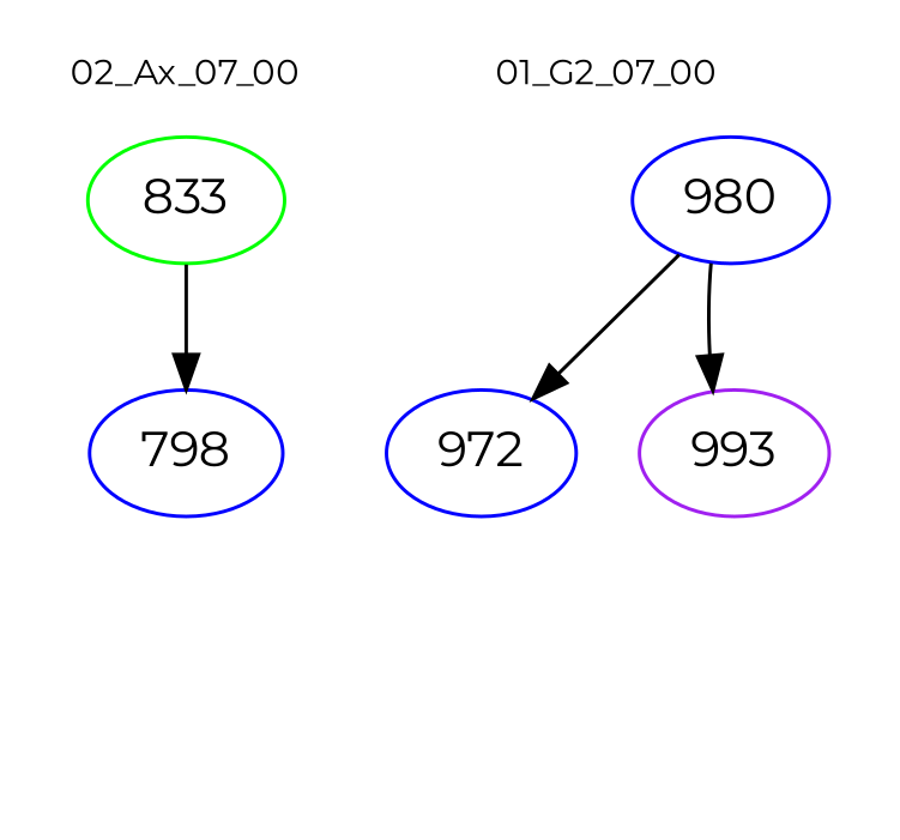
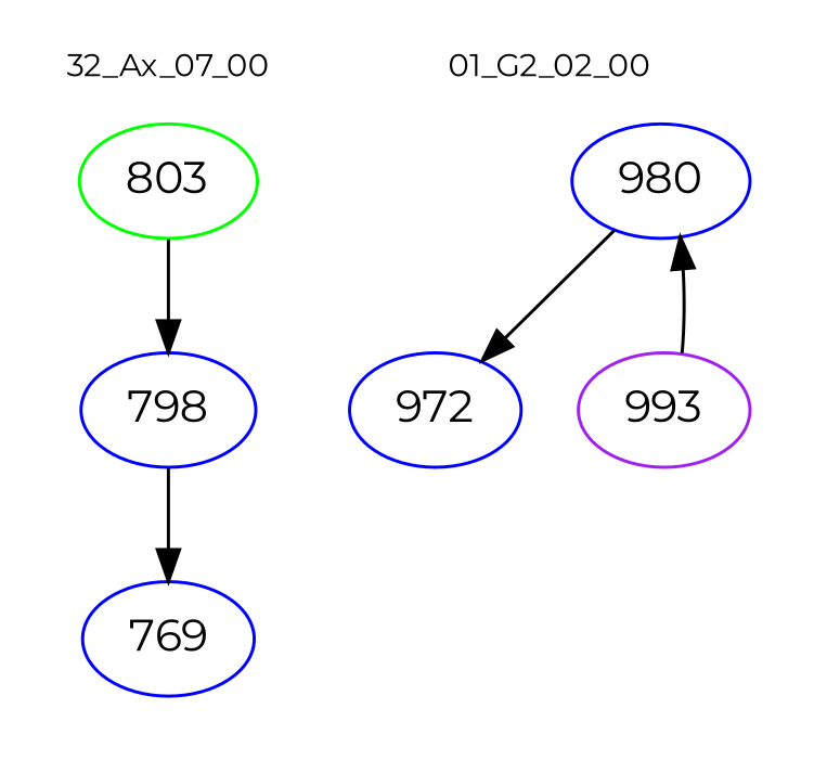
  digraph {
    fontname=Montserrat
    node [color=blue fontname=Montserrat]
    edge [color=black fontname=Montserrat]
    n1 [label=798]
-   n3 [color=green label=833]
+   n2 [label=769]
+   n3 [color=green label=803]
    n4 [label=980]
    n5 [label=972]
    n6 [color=purple label=993]
    subgraph cluster_1 {
      color=white
      fontsize=10
-     label="02_Ax_07_00"
+     label="32_Ax_07_00"
      n1
+     n2
      n3
    }
    subgraph cluster_2 {
      color=white
      fontsize=10
-     label="01_G2_07_00"
+     label="01_G2_02_00"
      n4
      n5
      n6
    }
+   n1 -> n2
    n3 -> n1
    n4 -> n5
-   n4 -> n6
+   n6 -> n4
  }
